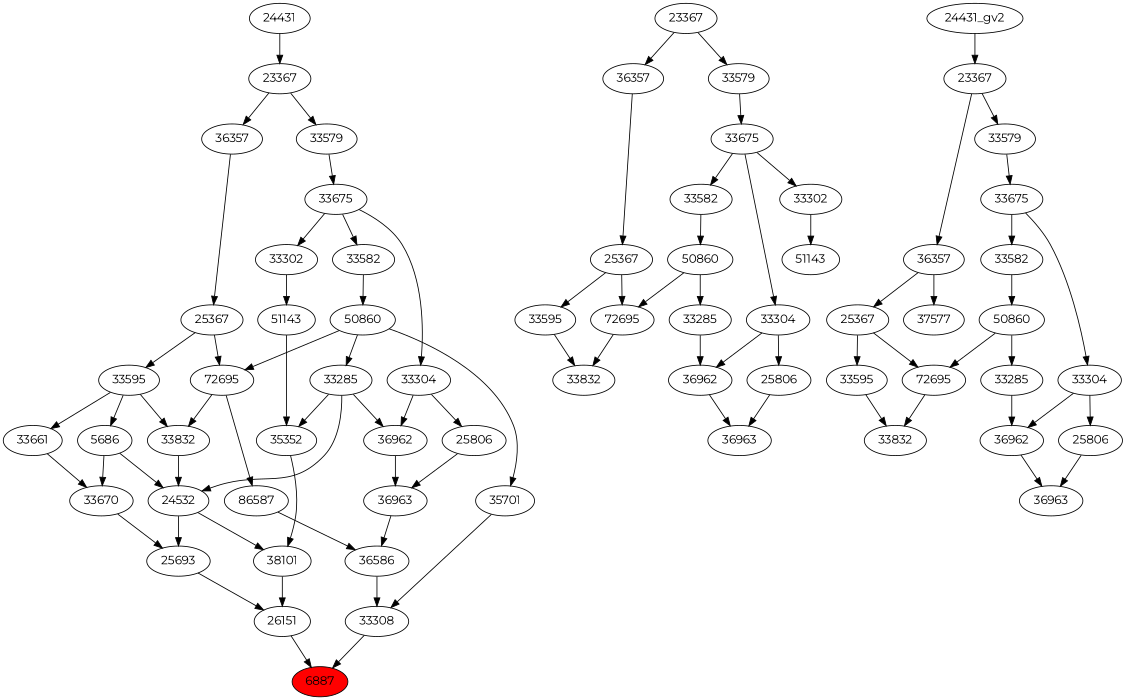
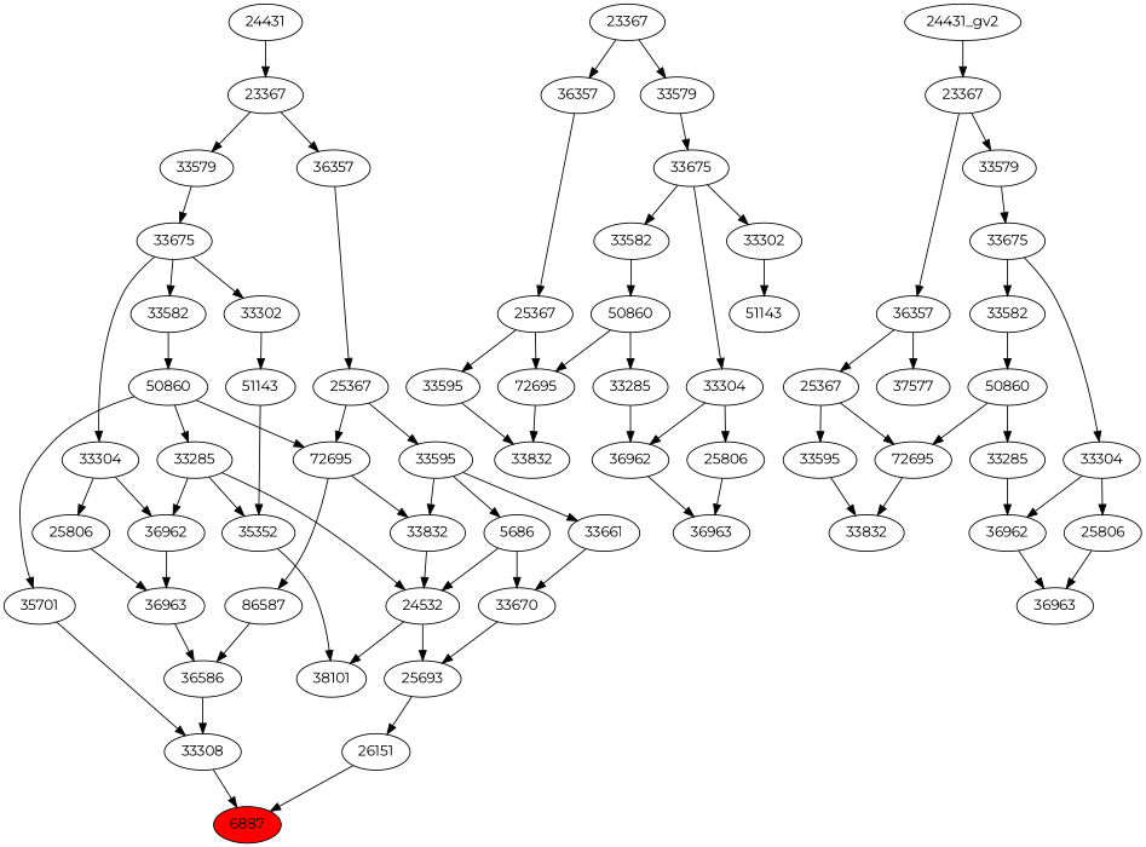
  strict digraph {
    fontname=Montserrat
    node [fontname=Montserrat]
    edge [fontname=Montserrat]
    n1 [fillcolor=red label=6887 style=filled]
    n2 [label=33308]
    n3 [label=26151]
    n4 [label=36586]
    n5 [label=35701]
    n6 [label=38101]
    n7 [label=25693]
    n8 [label=86587]
    n9 [label=36963]
    n10 [label=50860]
    n11 [label=72695]
    n12 [label=33285]
    n13 [label=33832]
    n14 [label=24532]
    n15 [label=35352]
    n16 [label=36962]
    n17 [label=33670]
    n18 [label=25806]
    n19 [label=33582]
    n20 [label=5686]
    n21 [label=51143]
    n22 [label=33661]
    n23 [label=25367]
    n24 [label=33595]
    n25 [label=33304]
    n26 [label=33675]
    n27 [label=33302]
    n28 [label=36357]
    n29 [label=33579]
    n30 [label=23367]
    n31 [label=24431]
    n32 [label=36963]
    n33 [label=36962]
    n34 [label=25806]
    n35 [label=50860]
    n36 [label=72695]
    n37 [label=33285]
    n38 [label=33832]
    n39 [label=33582]
    n40 [label=25367]
    n41 [label=33595]
    n42 [label=33304]
    n43 [label=33675]
    n44 [label=33302]
    n45 [label=51143]
    n46 [label=36357]
    n47 [label=33579]
    n48 [label=23367]
    n49 [label=36963]
    n50 [label=36962]
    n51 [label=25806]
    n52 [label=33832]
    n53 [label=72695]
    n54 [label=33595]
    n55 [label=50860]
    n56 [label=33285]
    n57 [label=33582]
    n58 [label=25367]
    n59 [label=33304]
    n60 [label=33675]
    n61 [label=37577]
    n62 [label=36357]
    n63 [label=33579]
    n64 [label=23367]
    "24431_gv2"
    subgraph sub_1 {
      n1
      n2
      n3
      n4
      n5
      n6
      n7
      n8
      n9
      n10
      n11
      n12
      n13
      n14
      n15
      n16
      n17
      n18
      n19
      n20
      n21
      n22
      n23
      n24
      n25
      n26
      n27
      n28
      n29
      n30
      n31
    }
    subgraph sub_2 {
      n32
      n33
      n34
      n35
      n36
      n37
      n38
      n39
      n40
      n41
      n42
      n43
      n44
      n45
      n46
      n47
      n48
    }
    subgraph sub_3 {
      n49
      n50
      n51
      n52
      n53
      n54
      n55
      n56
      n57
      n58
      n59
      n60
      n61
      n62
      n63
      n64
      "24431_gv2"
    }
    n2 -> n1
    n3 -> n1
    n4 -> n2
    n5 -> n2
-   n6 -> n3
    n7 -> n3
    n8 -> n4
    n9 -> n4
    n10 -> n5
    n10 -> n11
    n10 -> n12
    n11 -> n8
    n11 -> n13
    n12 -> n14
    n12 -> n15
    n12 -> n16
    n13 -> n14
    n14 -> n6
    n14 -> n7
    n15 -> n6
    n16 -> n9
    n17 -> n7
    n18 -> n9
    n19 -> n10
    n20 -> n14
    n20 -> n17
    n21 -> n15
    n22 -> n17
    n23 -> n11
    n23 -> n24
    n24 -> n13
    n24 -> n20
    n24 -> n22
    n25 -> n16
    n25 -> n18
    n26 -> n19
    n26 -> n25
    n26 -> n27
    n27 -> n21
    n28 -> n23
    n29 -> n26
    n30 -> n28
    n30 -> n29
    n31 -> n30
    n33 -> n32
    n34 -> n32
    n35 -> n36
    n35 -> n37
    n36 -> n38
    n37 -> n33
    n39 -> n35
    n40 -> n36
    n40 -> n41
    n41 -> n38
    n42 -> n33
    n42 -> n34
    n43 -> n39
    n43 -> n42
    n43 -> n44
    n44 -> n45
    n46 -> n40
    n47 -> n43
    n48 -> n46
    n48 -> n47
    n50 -> n49
    n51 -> n49
    n53 -> n52
    n54 -> n52
    n55 -> n53
    n55 -> n56
    n56 -> n50
    n57 -> n55
    n58 -> n53
    n58 -> n54
    n59 -> n50
    n59 -> n51
    n60 -> n57
    n60 -> n59
    n62 -> n58
    n62 -> n61
    n63 -> n60
    n64 -> n62
    n64 -> n63
    "24431_gv2" -> n64
  }
